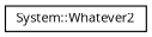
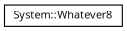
  digraph {
    rankdir=LR
    fontname="Open Sans"
-   n1 [color=black fillcolor=white fontname="Open Sans" fontsize=10 height=0.2 label="System::Whatever2" shape=record style=filled width=0.4]
+   n1 [color=black fillcolor=white fontname="Open Sans" fontsize=10 height=0.2 label="System::Whatever8" shape=record style=filled width=0.4]
  }
